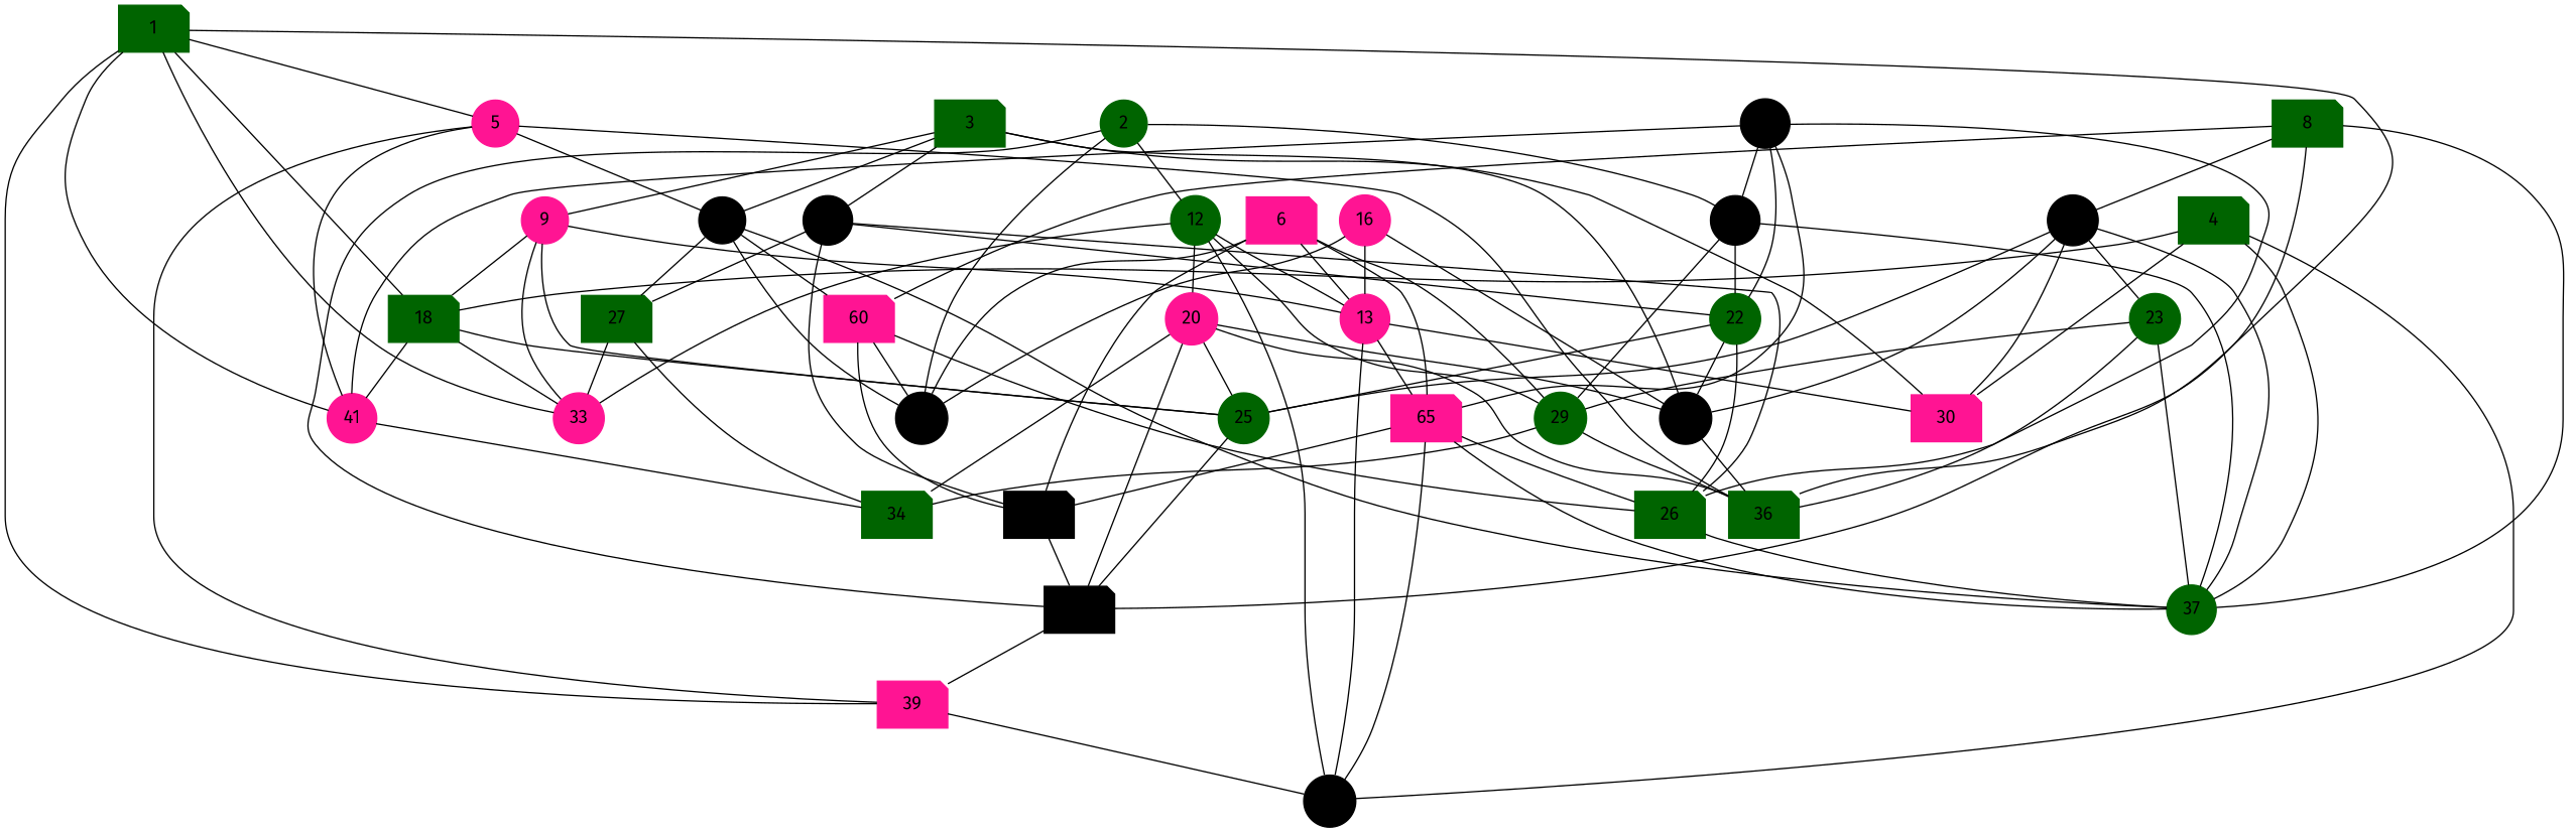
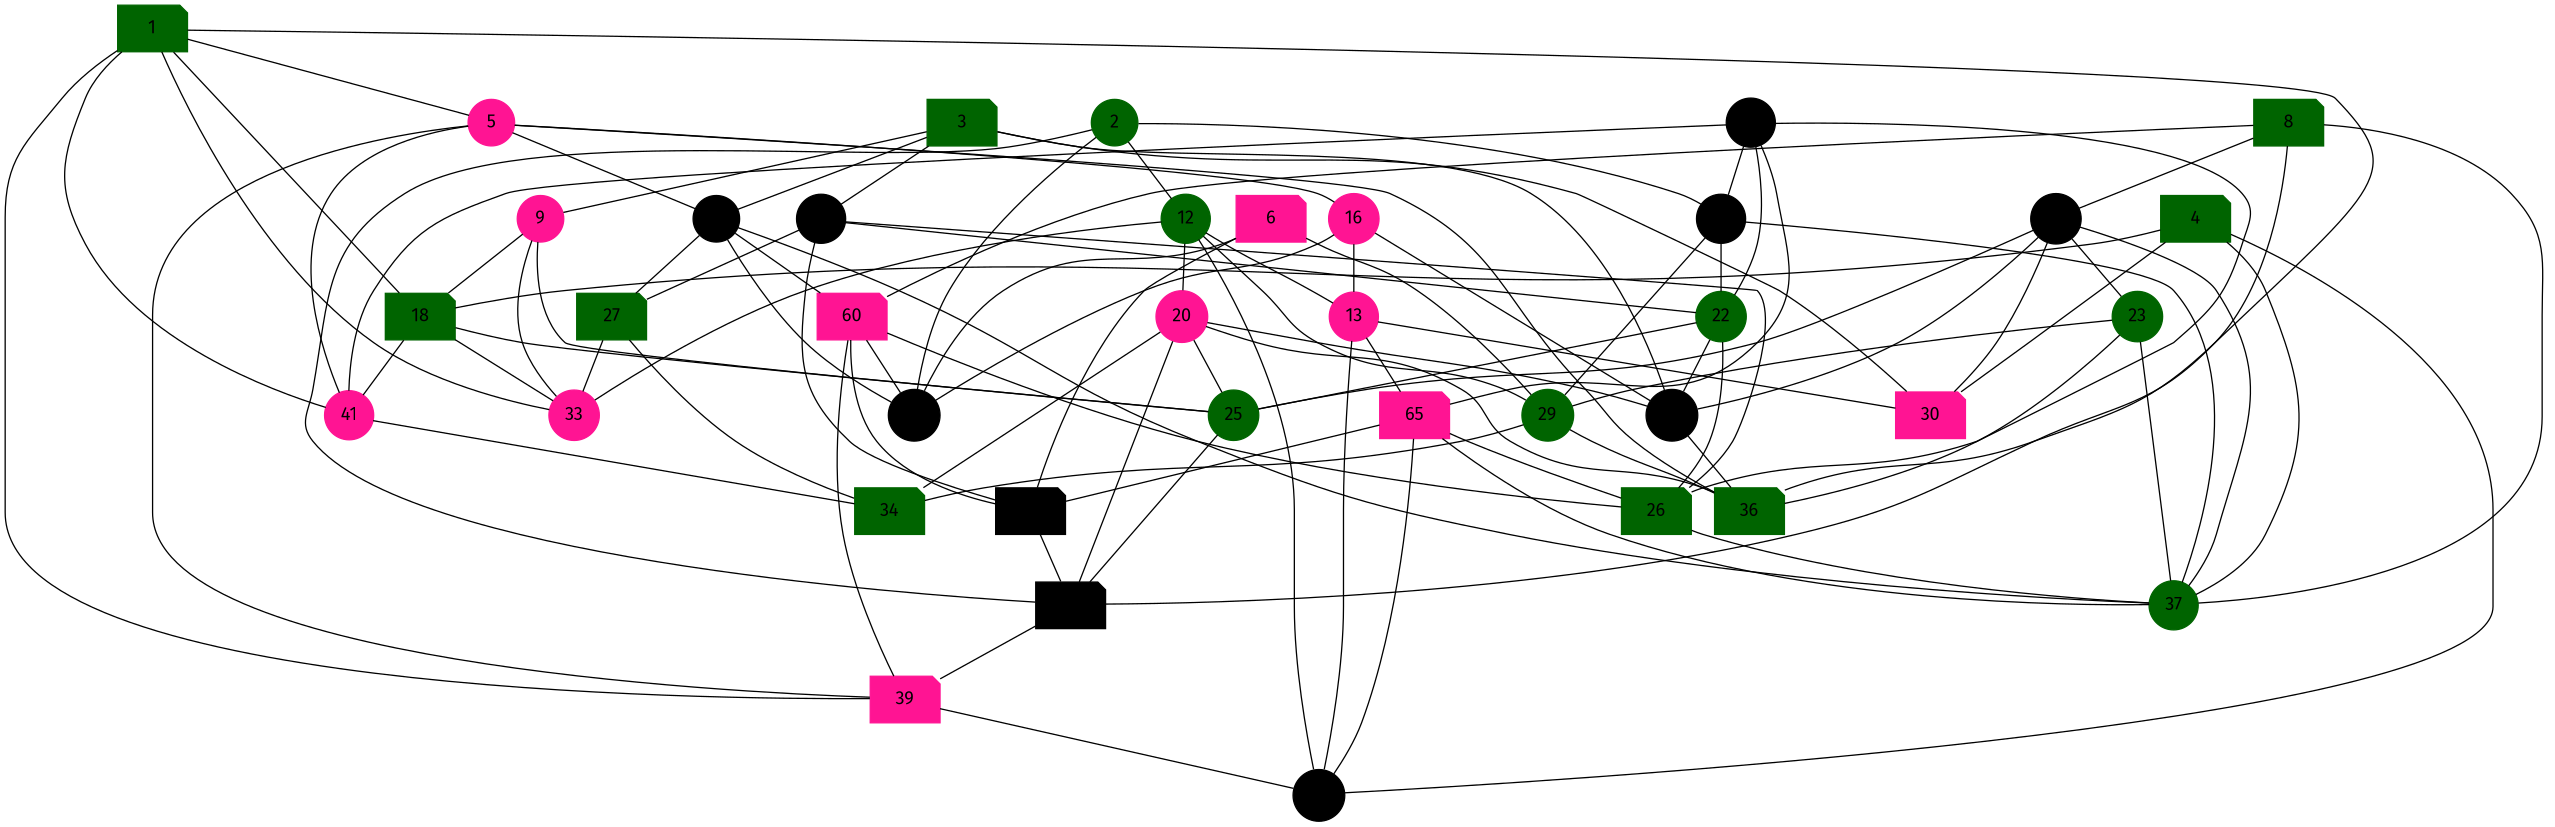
  graph {
    fontname="Fira Sans"
    node [color=darkgreen fontname="Fira Sans" shape=circle style=filled]
    edge [fontname="Fira Sans" weight=1.0]
    1 [shape=note]
    5 [color=deeppink]
    18 [shape=note]
    n4 [color=deeppink label=41]
    33 [color=deeppink]
    n6 [color=deeppink label=39 shape=note]
    36 [shape=note]
    7 [color=black]
    16 [color=deeppink]
    25
    34 [shape=note]
    38 [color=black]
    2
    12
    21 [color=black]
    28 [color=black]
    32 [color=black shape=note]
    13 [color=deeppink]
    29
    20 [color=deeppink]
    37
    22
    3 [shape=note]
    9 [color=deeppink]
    17 [color=black]
    24 [color=black]
    30 [color=deeppink shape=note]
    n28 [color=deeppink label=60 shape=note]
    27 [shape=note]
    19 [color=black shape=note]
    26 [shape=note]
    4 [shape=note]
    6 [color=deeppink shape=note]
    n34 [color=deeppink label=65 shape=note]
    8 [shape=note]
    14 [color=black]
    23
    11 [color=black]
    1 -- 5
    1 -- 18
    1 -- n4
    1 -- 33
    1 -- n6
    1 -- 36
    5 -- n4
    5 -- n6
    5 -- 36
    5 -- 7
+   5 -- 16
    18 -- n4
    18 -- 33
    18 -- 25
    n4 -- 34
    n6 -- 38 [weight=2.0]
    7 -- 28
    7 -- 37
    7 -- n28
    7 -- 27
    16 -- 28
    16 -- 13
    16 -- 24
    25 -- 32
    2 -- 12
    2 -- 21 [weight=2.0]
    2 -- 28 [weight=2.0]
    2 -- 32
    12 -- 33
    12 -- 38
    12 -- 13
    12 -- 29
    12 -- 20
    21 -- 29
    21 -- 37
    21 -- 22
    32 -- n6
    13 -- 38
    13 -- 30
    13 -- n34
    29 -- 36
    29 -- 34
    20 -- 36
    20 -- 25
    20 -- 34
    20 -- 32
    20 -- 24
    22 -- 25
    22 -- 24
    22 -- 26
    3 -- 7
    3 -- 9
    3 -- 17
    3 -- 24
    3 -- 30 [weight=2.0]
    9 -- 18
    9 -- 33
    9 -- 25
-   9 -- 13
    17 -- 22
    17 -- 27 [weight=2.0]
    17 -- 19
    17 -- 26
    24 -- 36
+   n28 -- n6
    n28 -- 28
    n28 -- 19
    n28 -- 26
    27 -- 33 [weight=2.0]
    27 -- 34
    19 -- 32
    26 -- 37
    4 -- 18
    4 -- 38
    4 -- 37
    4 -- 30
    6 -- 28
-   6 -- 13
    6 -- 29
    6 -- 19
-   6 -- n34
    n34 -- 38
    n34 -- 37
    n34 -- 19 [weight=2.0]
    n34 -- 26
    8 -- 32
    8 -- 37
    8 -- n28
    8 -- 14
    14 -- 25
    14 -- 37
    14 -- 24
    14 -- 30
    14 -- 23
    23 -- 36
    23 -- 29
    23 -- 37
    11 -- n4 [weight=2.0]
    11 -- 21
    11 -- 22
    11 -- 26
    11 -- n34
  }
